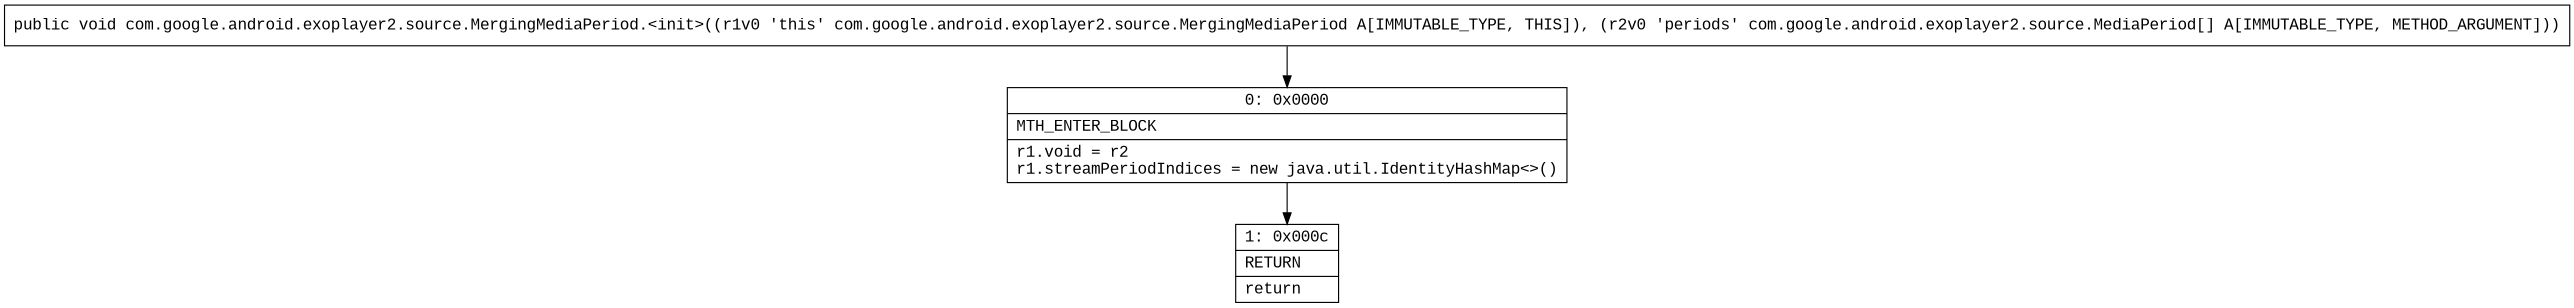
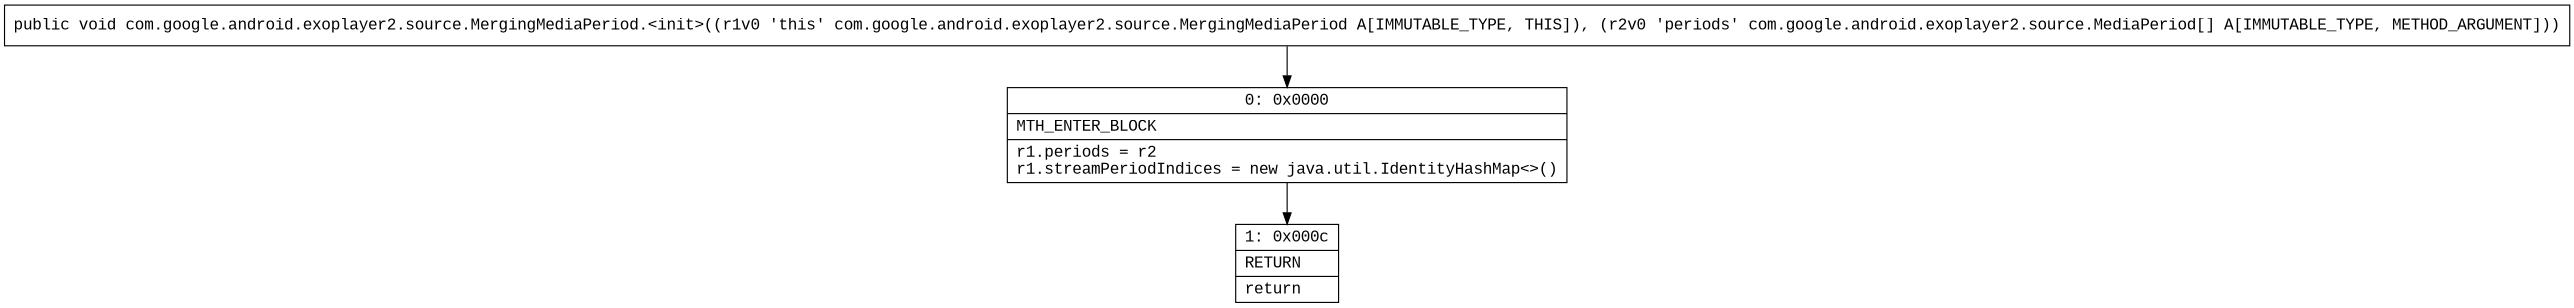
  digraph {
    fontname="Liberation Mono"
    node [shape=record fontname="Liberation Mono"]
    edge [fontname="Liberation Mono"]
-   n1 [label="{0\:\ 0x0000|MTH_ENTER_BLOCK\l|r1.void = r2\lr1.streamPeriodIndices = new java.util.IdentityHashMap\<\>()\l}"]
+   n1 [label="{0\:\ 0x0000|MTH_ENTER_BLOCK\l|r1.periods = r2\lr1.streamPeriodIndices = new java.util.IdentityHashMap\<\>()\l}"]
    n2 [label="{1\:\ 0x000c|RETURN\l|return\l}"]
    n3 [label="{public void com.google.android.exoplayer2.source.MergingMediaPeriod.\<init\>((r1v0 'this' com.google.android.exoplayer2.source.MergingMediaPeriod A[IMMUTABLE_TYPE, THIS]), (r2v0 'periods' com.google.android.exoplayer2.source.MediaPeriod[] A[IMMUTABLE_TYPE, METHOD_ARGUMENT])) }"]
    n1 -> n2
    n3 -> n1
  }
